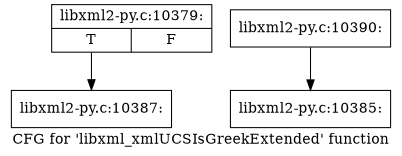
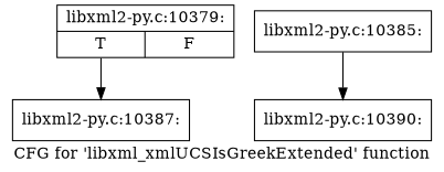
  digraph {
    label="CFG for 'libxml_xmlUCSIsGreekExtended' function"
    node [shape=record]
    n1 [label="{libxml2-py.c:10379:|{<s0>T|<s1>F}}"]
    n2 [label="{libxml2-py.c:10387:}"]
    n3 [label="{libxml2-py.c:10385:}"]
    n4 [label="{libxml2-py.c:10390:}"]
    n1 -> n2 [tailport=s0]
-   n4 -> n3
+   n3 -> n4
  }
